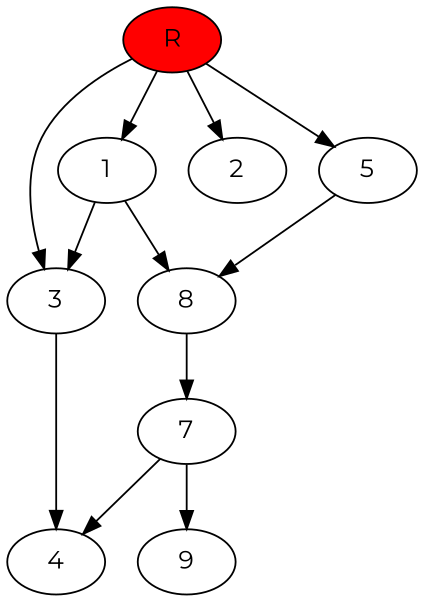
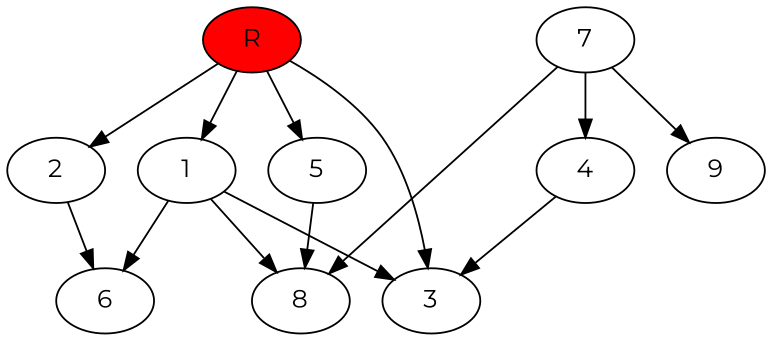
  digraph {
    fontname=Montserrat
    node [fontname=Montserrat]
    edge [fontname=Montserrat]
    1
+   6
    8
    3
    4
    7
    2
    9
    R [fillcolor="#ff0000" style=filled]
    5
+   1 -> 6
    1 -> 8
    1 -> 3
-   8 -> 7
-   3 -> 4
+   7 -> 8
+   4 -> 3
    7 -> 4
    7 -> 9
+   2 -> 6
    R -> 1
    R -> 3
    R -> 2
    R -> 5
    5 -> 8
  }
